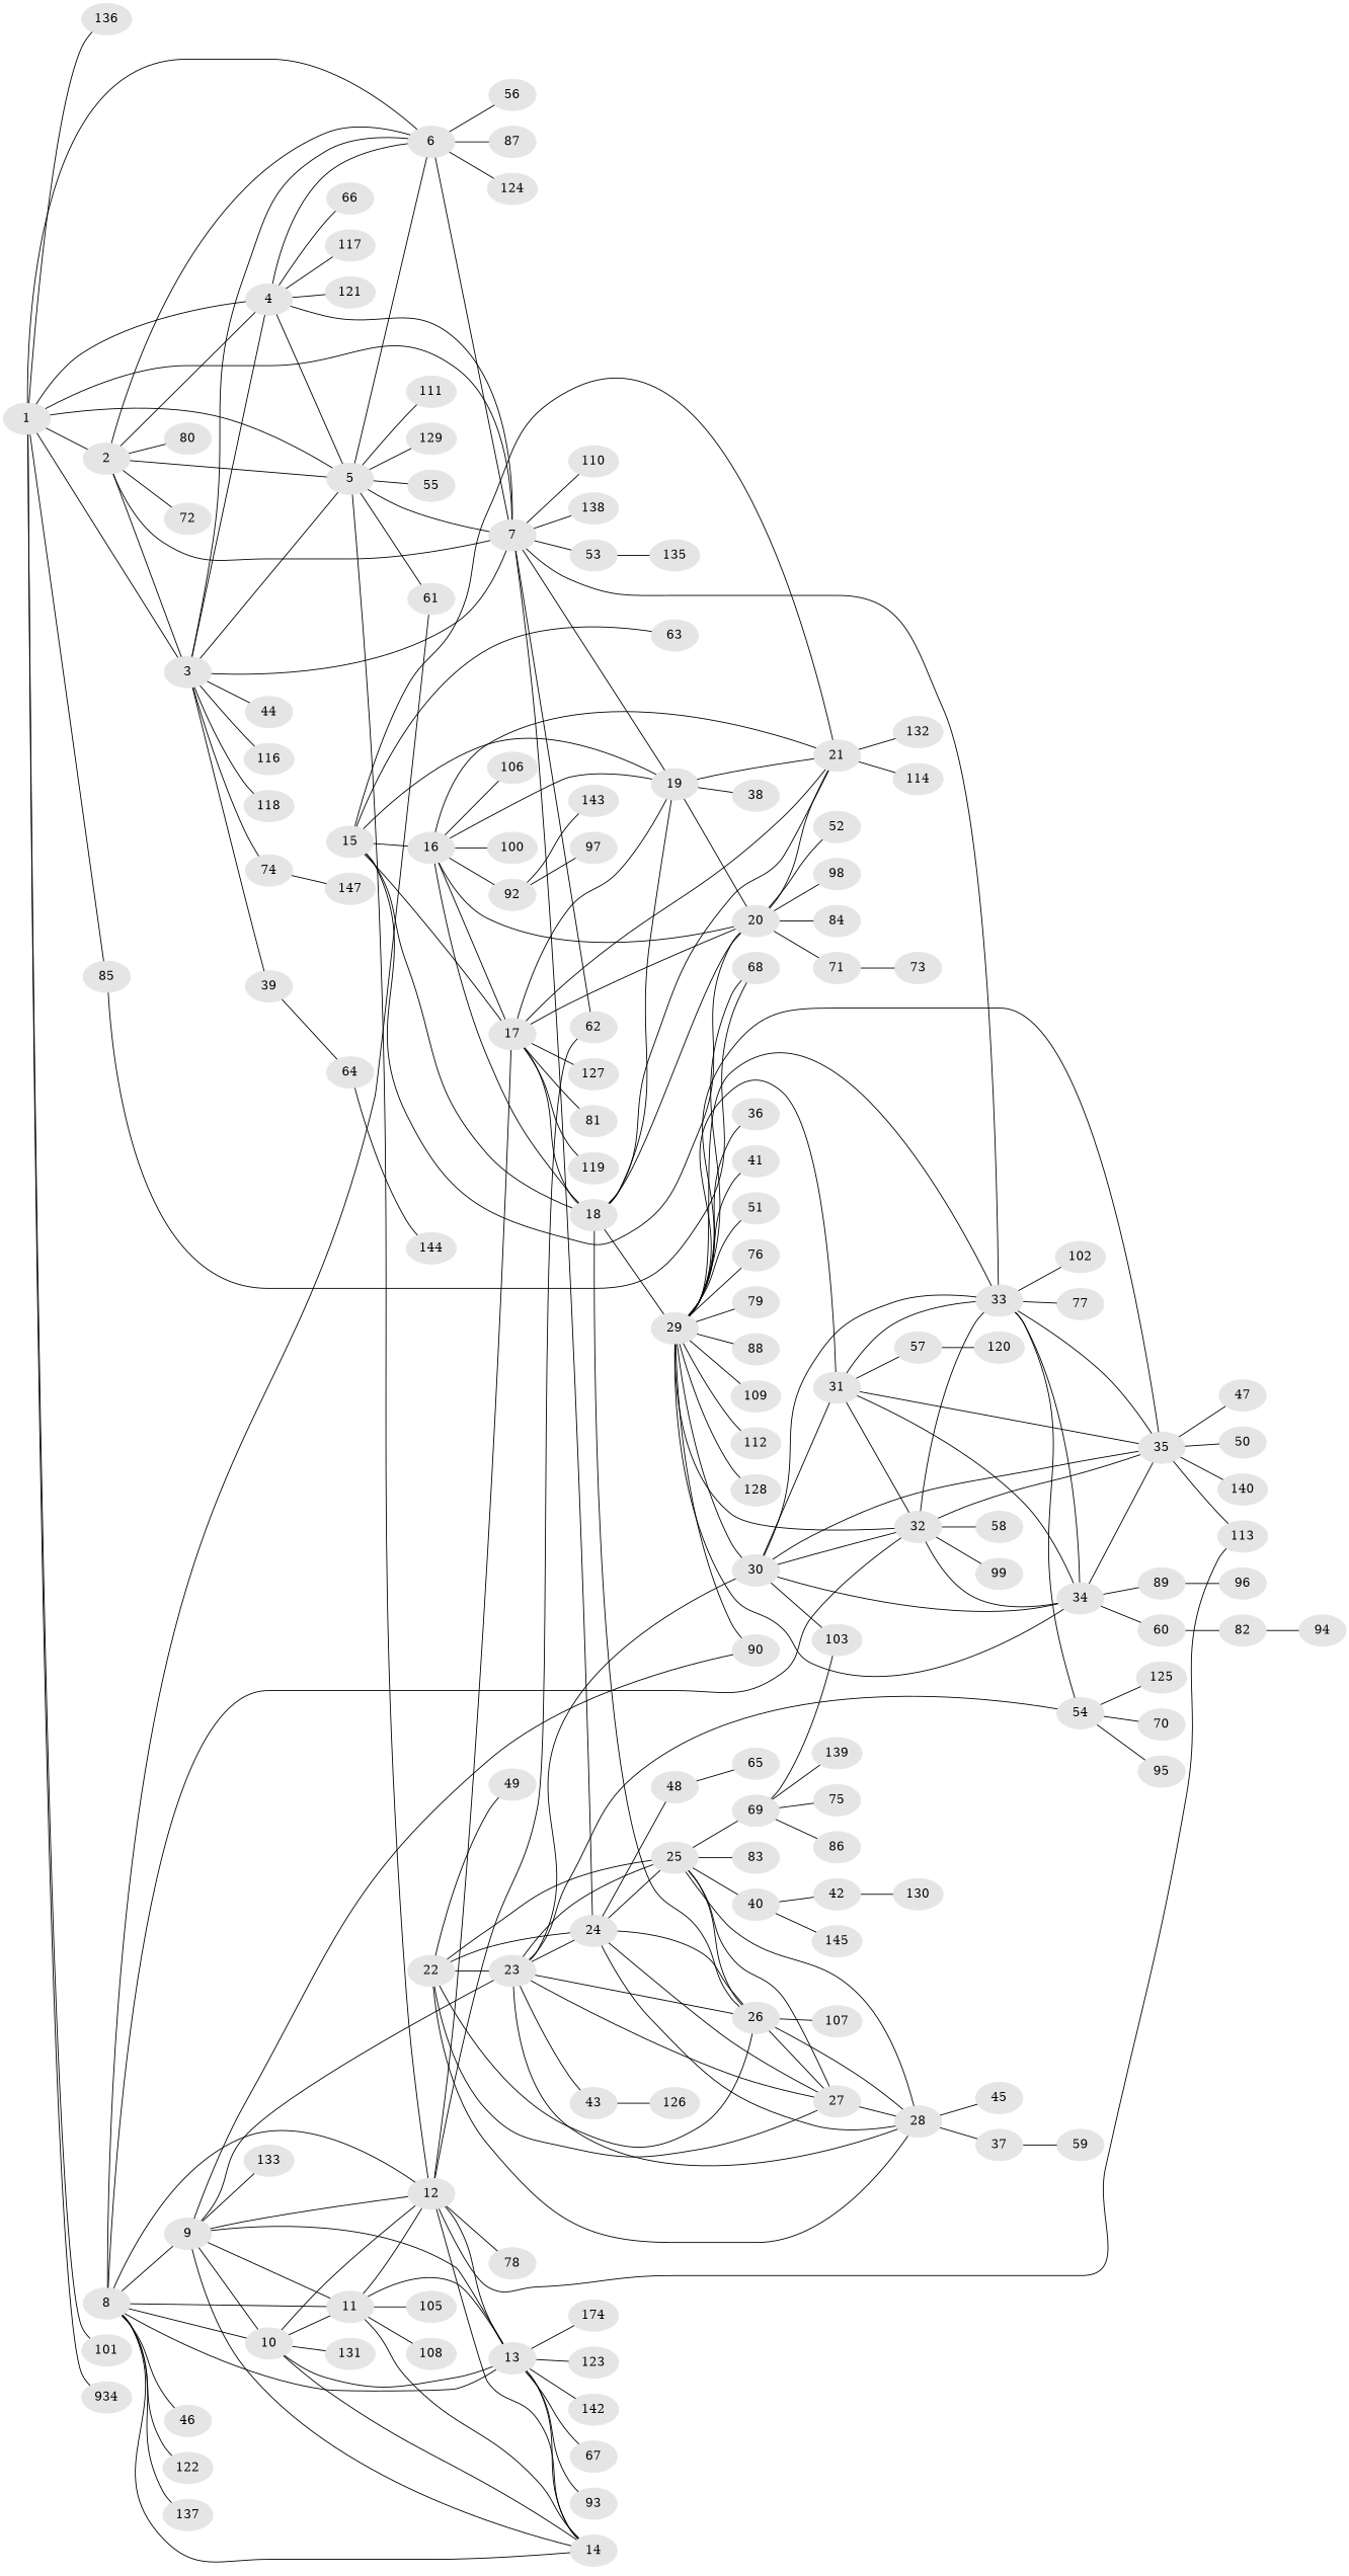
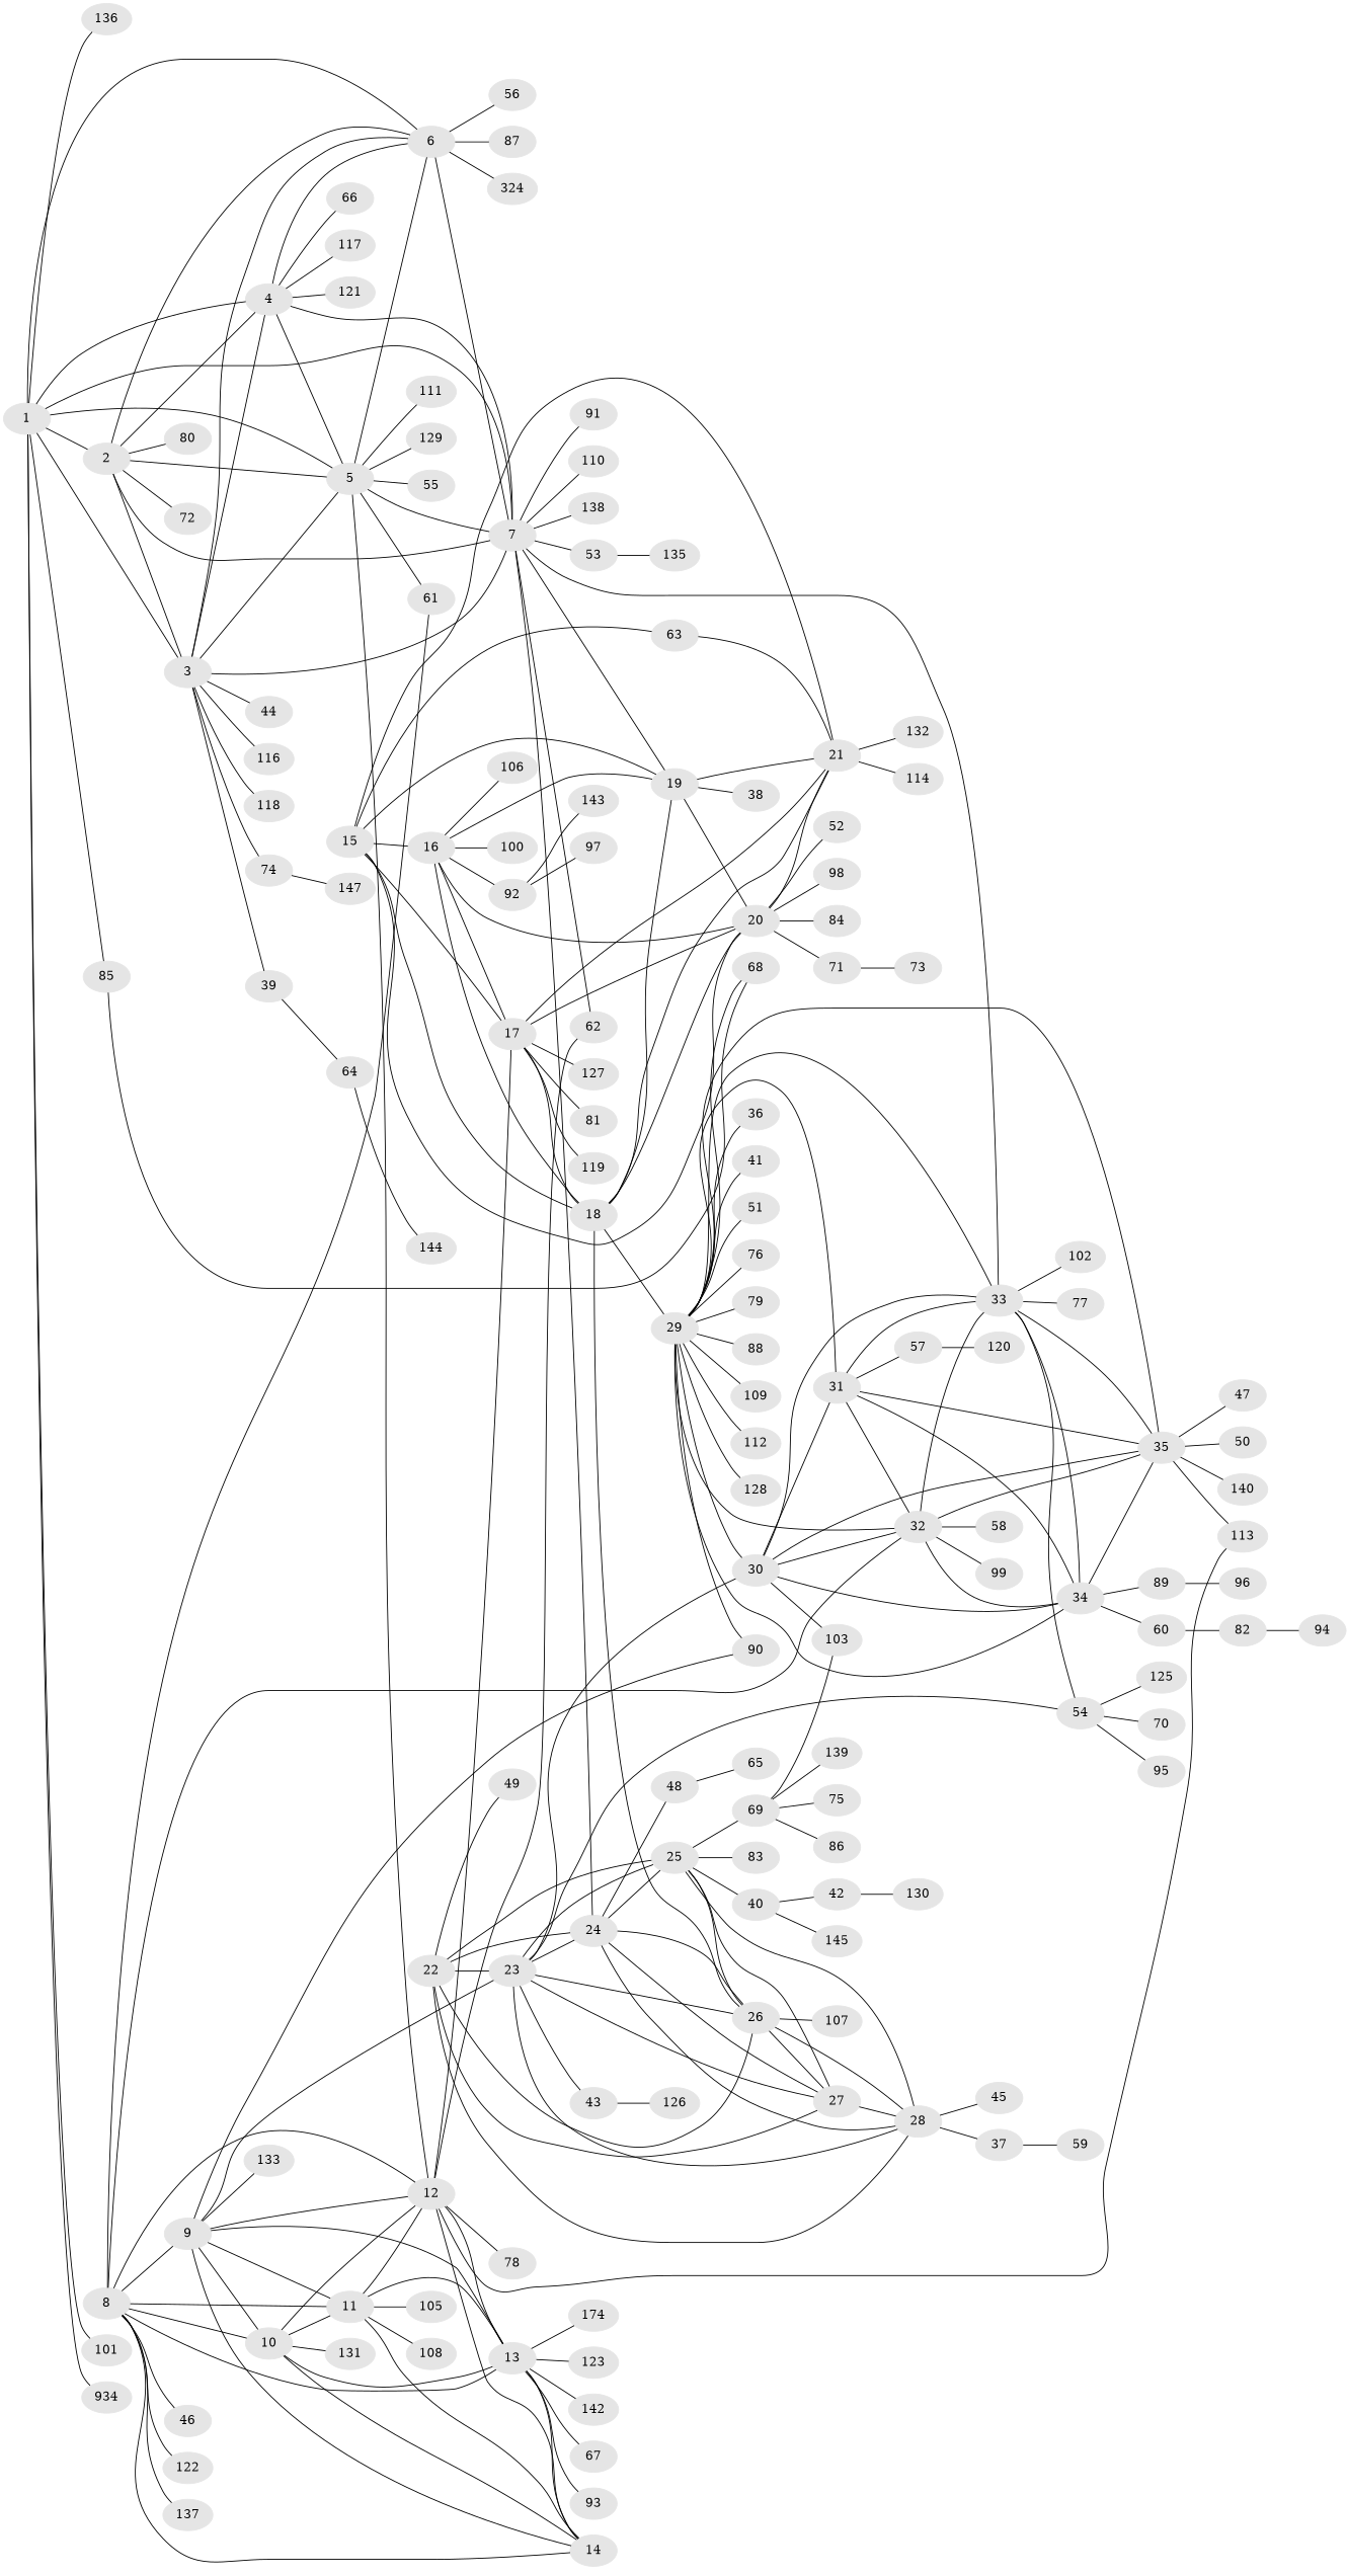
  graph {
    rankdir=LR
    node [color=gray90 style=filled]
    1
    2
    3
    4
    5
    6
    7
    85
    101
    n10 [label=934]
    136
    72
    80
    39
    44
    74
    116
    118
    66
    117
    121
    12
    55
    61
    111
    129
    56
    87
-   124
+   124 [label=324]
    19
    24
    33
    53
    62
+   91
    110
    138
    68
    64
    n40 [label=147]
    13
    14
    17
    78
    113
    20
    21
    38
    26
    25
    27
    28
    48
    54
    34
    35
    77
    102
    135
    8
    9
    10
    11
    32
    46
    122
    137
    23
    90
    133
    131
    105
    108
    67
    93
    n76 [label=174]
    123
    142
    58
    99
    30
    43
    18
    81
    119
    127
    15
    16
    63
    92
    100
    106
    29
    52
    71
    84
    98
    114
    132
    97
    143
    107
    31
    36
    41
    51
    76
    79
    88
    109
    112
    128
    73
    22
    49
    40
    69
    83
    37
    45
    103
    126
    70
    95
    125
    65
    42
    n128 [label=145]
    75
    86
    139
    59
    57
    60
    89
    47
    50
    140
    120
    82
    96
    144
    130
    94
    1 -- 2
    1 -- 3
    1 -- 4
    1 -- 5
    1 -- 6
    1 -- 7
    1 -- 85
    1 -- 101
    1 -- n10
    1 -- 136
    2 -- 3
    2 -- 4
    2 -- 5
    2 -- 6
    2 -- 7
    2 -- 72
    2 -- 80
    3 -- 4
    3 -- 5
    3 -- 6
    3 -- 7
    3 -- 39
    3 -- 44
    3 -- 74
    3 -- 116
    3 -- 118
    4 -- 5
    4 -- 6
    4 -- 7
    4 -- 66
    4 -- 117
    4 -- 121
    5 -- 6
    5 -- 7
    5 -- 12
    5 -- 55
    5 -- 61
    5 -- 111
    5 -- 129
    6 -- 7
    6 -- 56
    6 -- 87
    6 -- 124
    7 -- 19
    7 -- 24
    7 -- 33
    7 -- 53
    7 -- 62
+   7 -- 91
    7 -- 110
    7 -- 138
    85 -- 68
    39 -- 64
    74 -- n40
    12 -- 62
    12 -- 13
    12 -- 14
    12 -- 17
    12 -- 78
    12 -- 113
    19 -- 20
    19 -- 21
    19 -- 38
    24 -- 26
    24 -- 25
    24 -- 27
    24 -- 28
    24 -- 48
    33 -- 54
    33 -- 34
    33 -- 35
    33 -- 77
    33 -- 102
    53 -- 135
    64 -- 144
    13 -- 14
    13 -- 67
    13 -- 93
    13 -- n76
    13 -- 123
    13 -- 142
-   17 -- 19
    17 -- 20
    17 -- 21
    17 -- 18
    17 -- 81
    17 -- 119
    17 -- 127
    20 -- 21
    20 -- 52
    20 -- 71
    20 -- 84
    20 -- 98
    21 -- 114
    21 -- 132
    26 -- 27
    26 -- 28
    26 -- 107
    25 -- 26
    25 -- 27
    25 -- 28
    25 -- 40
    25 -- 69
    25 -- 83
    27 -- 28
    28 -- 37
    28 -- 45
    48 -- 65
    54 -- 70
    54 -- 95
    54 -- 125
    34 -- 35
    34 -- 60
    34 -- 89
    35 -- 113
    35 -- 47
    35 -- 50
    35 -- 140
    8 -- 12
    8 -- 61
    8 -- 13
    8 -- 14
    8 -- 9
    8 -- 10
    8 -- 11
    8 -- 32
    8 -- 46
    8 -- 122
    8 -- 137
    9 -- 12
    9 -- 13
    9 -- 14
    9 -- 10
    9 -- 11
    9 -- 23
    9 -- 90
    9 -- 133
    10 -- 12
    10 -- 13
    10 -- 14
    10 -- 11
    10 -- 131
    11 -- 12
    11 -- 13
    11 -- 14
    11 -- 105
    11 -- 108
    32 -- 33
    32 -- 34
    32 -- 35
    32 -- 58
    32 -- 99
    23 -- 24
    23 -- 26
    23 -- 25
    23 -- 27
    23 -- 28
    23 -- 54
    23 -- 30
    23 -- 43
    30 -- 33
    30 -- 34
    30 -- 35
    30 -- 32
    30 -- 31
    30 -- 103
    43 -- 126
    18 -- 19
    18 -- 20
    18 -- 21
    18 -- 26
    18 -- 29
    15 -- 19
    15 -- 17
    15 -- 20
    15 -- 21
    15 -- 18
    15 -- 16
    15 -- 63
    16 -- 19
    16 -- 17
    16 -- 20
-   16 -- 21
+   63 -- 21
    16 -- 18
    16 -- 92
    16 -- 100
    16 -- 106
    92 -- 97
    92 -- 143
    29 -- 33
    29 -- 68
    29 -- 34
    29 -- 35
    29 -- 32
    29 -- 90
    29 -- 30
    29 -- 31
    29 -- 36
    29 -- 41
    29 -- 51
    29 -- 76
    29 -- 79
    29 -- 88
    29 -- 109
    29 -- 112
    29 -- 128
    71 -- 73
    31 -- 33
    31 -- 34
    31 -- 35
    31 -- 32
    31 -- 57
    22 -- 24
    22 -- 26
    22 -- 25
    22 -- 27
    22 -- 28
    22 -- 23
    22 -- 49
    40 -- 42
    40 -- n128
    69 -- 103
    69 -- 75
    69 -- 86
    69 -- 139
    37 -- 59
    42 -- 130
    57 -- 120
    60 -- 82
    89 -- 96
    82 -- 94
  }
